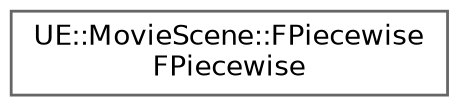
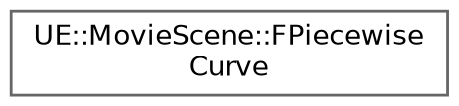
  digraph {
    rankdir=LR
-   n1 [color=grey40 fillcolor=white fontname=Helvetica fontsize=10 height=0.2 label="UE::MovieScene::FPiecewise\lFPiecewise" shape=box style=filled width=0.4]
+   n1 [color=grey40 fillcolor=white fontname=Helvetica fontsize=10 height=0.2 label="UE::MovieScene::FPiecewise\lCurve" shape=box style=filled width=0.4]
  }
